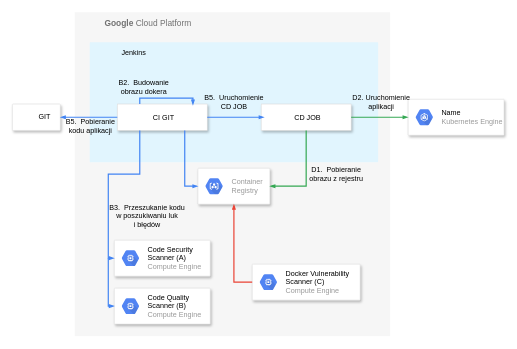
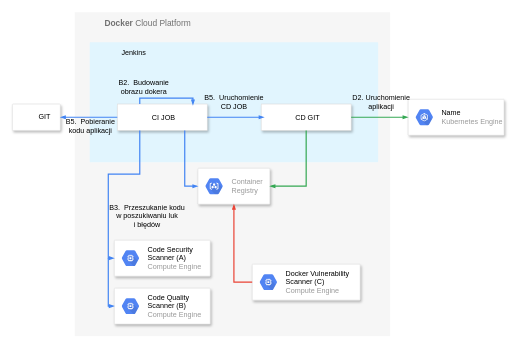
  <mxCell id="0" />
  <mxCell id="1" parent="0" />
- <mxCell id="2" value="&lt;b&gt;Google &lt;/b&gt;Cloud Platform" style="fillColor=#F6F6F6;strokeColor=none;shadow=0;gradientColor=none;fontSize=14;align=left;spacing=10;fontColor=#717171;9E9E9E;verticalAlign=top;spacingTop=-4;fontStyle=0;spacingLeft=40;html=1;container=0;" vertex="1" parent="1"><mxGeometry x="124" y="20" width="526" height="540" as="geometry" /></mxCell>
+ <mxCell id="2" value="&lt;b&gt;Docker &lt;/b&gt;Cloud Platform" style="fillColor=#F6F6F6;strokeColor=none;shadow=0;gradientColor=none;fontSize=14;align=left;spacing=10;fontColor=#717171;9E9E9E;verticalAlign=top;spacingTop=-4;fontStyle=0;spacingLeft=40;html=1;container=0;" vertex="1" parent="1"><mxGeometry x="124" y="20" width="526" height="540" as="geometry" /></mxCell>
  <mxCell id="3" value="" style="strokeColor=#dddddd;shadow=1;strokeWidth=1;rounded=1;absoluteArcSize=1;arcSize=2;" vertex="1" parent="1"><mxGeometry x="20" y="173" width="80" height="44" as="geometry" /></mxCell>
  <mxCell id="4" value="GIT" style="sketch=0;dashed=0;connectable=0;html=1;fillColor=default;strokeColor=none;shape=mxgraph.gcp2.blank;part=1;labelPosition=right;verticalLabelPosition=middle;align=left;verticalAlign=middle;spacingLeft=5;fontSize=12;" vertex="1" parent="3"><mxGeometry y="0.5" width="32" height="32" relative="1" as="geometry"><mxPoint x="5" y="-16" as="offset" /></mxGeometry></mxCell>
  <mxCell id="5" value="" style="shape=image;html=1;verticalAlign=top;verticalLabelPosition=bottom;labelBackgroundColor=#ffffff;imageAspect=0;aspect=fixed;image=https://cdn2.iconfinder.com/data/icons/font-awesome/1792/git-square-128.png;fillColor=none;" vertex="1" parent="3"><mxGeometry x="6.67" y="6" width="32" height="32" as="geometry" /></mxCell>
  <mxCell id="6" value="&lt;font color=&quot;#000000&quot;&gt;&amp;nbsp; &amp;nbsp; &amp;nbsp; &amp;nbsp; &amp;nbsp; &amp;nbsp; &amp;nbsp;Jenkins&lt;/font&gt;" style="sketch=0;points=[[0,0,0],[0.25,0,0],[0.5,0,0],[0.75,0,0],[1,0,0],[1,0.25,0],[1,0.5,0],[1,0.75,0],[1,1,0],[0.75,1,0],[0.5,1,0],[0.25,1,0],[0,1,0],[0,0.75,0],[0,0.5,0],[0,0.25,0]];rounded=1;absoluteArcSize=1;arcSize=2;html=1;strokeColor=none;gradientColor=none;shadow=0;dashed=0;fontSize=12;fontColor=#9E9E9E;align=left;verticalAlign=top;spacing=10;spacingTop=-4;fillColor=#E1F5FE;" vertex="1" parent="1"><mxGeometry x="149" y="70" width="481" height="200" as="geometry" /></mxCell>
  <mxCell id="7" value="" style="shape=image;html=1;verticalAlign=top;verticalLabelPosition=bottom;labelBackgroundColor=#ffffff;imageAspect=0;aspect=fixed;image=https://cdn0.iconfinder.com/data/icons/font-awesome-brands-vol-1/512/jenkins-128.png;fillColor=default;" vertex="1" parent="1"><mxGeometry x="149" y="70" width="40" height="40" as="geometry" /></mxCell>
- <mxCell id="8" value="CI GIT" style="dashed=0;strokeColor=#dddddd;shadow=1;strokeWidth=1;labelPosition=center;verticalLabelPosition=middle;align=center;verticalAlign=middle;spacingLeft=5;fontSize=12;fontColor=#000000;fillColor=default;" vertex="1" parent="1"><mxGeometry x="195" y="173" width="150" height="44" as="geometry" /></mxCell>
- <mxCell id="9" value="CD JOB" style="dashed=0;strokeColor=#dddddd;shadow=1;strokeWidth=1;labelPosition=center;verticalLabelPosition=middle;align=center;verticalAlign=middle;spacingLeft=5;fontSize=12;fontColor=#000000;fillColor=default;" vertex="1" parent="1"><mxGeometry x="435" y="173" width="150" height="44" as="geometry" /></mxCell>
+ <mxCell id="8" value="CI JOB" style="dashed=0;strokeColor=#dddddd;shadow=1;strokeWidth=1;labelPosition=center;verticalLabelPosition=middle;align=center;verticalAlign=middle;spacingLeft=5;fontSize=12;fontColor=#000000;fillColor=default;" vertex="1" parent="1"><mxGeometry x="195" y="173" width="150" height="44" as="geometry" /></mxCell>
+ <mxCell id="9" value="CD GIT" style="dashed=0;strokeColor=#dddddd;shadow=1;strokeWidth=1;labelPosition=center;verticalLabelPosition=middle;align=center;verticalAlign=middle;spacingLeft=5;fontSize=12;fontColor=#000000;fillColor=default;" vertex="1" parent="1"><mxGeometry x="435" y="173" width="150" height="44" as="geometry" /></mxCell>
  <mxCell id="10" value="" style="strokeColor=#dddddd;shadow=1;strokeWidth=1;rounded=1;absoluteArcSize=1;arcSize=2;fontColor=#000000;fillColor=default;align=center;" vertex="1" parent="1"><mxGeometry x="190" y="400" width="160" height="60" as="geometry" /></mxCell>
  <mxCell id="11" value="&lt;font color=&quot;#000000&quot;&gt;Code Security&lt;br&gt;Scanner (A)&lt;/font&gt;&lt;br&gt;Compute Engine" style="sketch=0;dashed=0;connectable=0;html=1;fillColor=#5184F3;strokeColor=none;shape=mxgraph.gcp2.hexIcon;prIcon=compute_engine;part=1;labelPosition=right;verticalLabelPosition=middle;align=left;verticalAlign=middle;spacingLeft=5;fontColor=#999999;fontSize=12;" vertex="1" parent="10"><mxGeometry y="0.5" width="44" height="39" relative="1" as="geometry"><mxPoint x="5" y="-19.5" as="offset" /></mxGeometry></mxCell>
  <mxCell id="12" value="" style="strokeColor=#dddddd;shadow=1;strokeWidth=1;rounded=1;absoluteArcSize=1;arcSize=2;fontColor=#000000;fillColor=default;align=center;" vertex="1" parent="1"><mxGeometry x="190" y="480" width="160" height="60" as="geometry" /></mxCell>
  <mxCell id="13" value="&lt;font color=&quot;#000000&quot;&gt;Code Quality&lt;br&gt;Scanner (B)&lt;/font&gt;&lt;br&gt;Compute Engine" style="sketch=0;dashed=0;connectable=0;html=1;fillColor=#5184F3;strokeColor=none;shape=mxgraph.gcp2.hexIcon;prIcon=compute_engine;part=1;labelPosition=right;verticalLabelPosition=middle;align=left;verticalAlign=middle;spacingLeft=5;fontColor=#999999;fontSize=12;" vertex="1" parent="12"><mxGeometry y="0.5" width="44" height="39" relative="1" as="geometry"><mxPoint x="5" y="-19.5" as="offset" /></mxGeometry></mxCell>
  <mxCell id="14" value="" style="strokeColor=#dddddd;shadow=1;strokeWidth=1;rounded=1;absoluteArcSize=1;arcSize=2;fontColor=#000000;fillColor=default;align=center;" vertex="1" parent="1"><mxGeometry x="329.5" y="280" width="120" height="60" as="geometry" /></mxCell>
  <mxCell id="15" value="Container&#10;Registry" style="sketch=0;dashed=0;connectable=0;html=1;fillColor=#5184F3;strokeColor=none;shape=mxgraph.gcp2.hexIcon;prIcon=container_registry;part=1;labelPosition=right;verticalLabelPosition=middle;align=left;verticalAlign=middle;spacingLeft=5;fontColor=#999999;fontSize=12;" vertex="1" parent="14"><mxGeometry y="0.5" width="44" height="39" relative="1" as="geometry"><mxPoint x="5" y="-19.5" as="offset" /></mxGeometry></mxCell>
  <mxCell id="16" value="" style="strokeColor=#dddddd;shadow=1;strokeWidth=1;rounded=1;absoluteArcSize=1;arcSize=2;fontColor=#000000;fillColor=default;align=center;" vertex="1" parent="1"><mxGeometry x="420" y="440" width="180" height="60" as="geometry" /></mxCell>
  <mxCell id="17" value="&lt;font color=&quot;#000000&quot;&gt;Docker Vulnerability&lt;br&gt;Scanner (C)&lt;/font&gt;&lt;br&gt;Compute Engine" style="sketch=0;dashed=0;connectable=0;html=1;fillColor=#5184F3;strokeColor=none;shape=mxgraph.gcp2.hexIcon;prIcon=compute_engine;part=1;labelPosition=right;verticalLabelPosition=middle;align=left;verticalAlign=middle;spacingLeft=5;fontColor=#999999;fontSize=12;" vertex="1" parent="16"><mxGeometry y="0.5" width="44" height="39" relative="1" as="geometry"><mxPoint x="5" y="-19.5" as="offset" /></mxGeometry></mxCell>
  <mxCell id="18" value="" style="strokeColor=#dddddd;shadow=1;strokeWidth=1;rounded=1;absoluteArcSize=1;arcSize=2;fontColor=#000000;fillColor=default;align=center;" vertex="1" parent="1"><mxGeometry x="680" y="165" width="160" height="60" as="geometry" /></mxCell>
  <mxCell id="19" value="&lt;font color=&quot;#000000&quot;&gt;Name&lt;/font&gt;&lt;br&gt;Kubernetes Engine" style="sketch=0;dashed=0;connectable=0;html=1;fillColor=#5184F3;strokeColor=none;shape=mxgraph.gcp2.hexIcon;prIcon=container_engine;part=1;labelPosition=right;verticalLabelPosition=middle;align=left;verticalAlign=middle;spacingLeft=5;fontColor=#999999;fontSize=12;" vertex="1" parent="18"><mxGeometry y="0.5" width="44" height="39" relative="1" as="geometry"><mxPoint x="5" y="-19.5" as="offset" /></mxGeometry></mxCell>
  <mxCell id="20" value="B5. &amp;nbsp;Pobieranie kodu aplikacji" style="text;html=1;strokeColor=none;fillColor=none;align=center;verticalAlign=middle;whiteSpace=wrap;rounded=0;fontColor=#000000;" vertex="1" parent="1"><mxGeometry x="100" y="195" width="101" height="30" as="geometry" /></mxCell>
  <mxCell id="21" value="" style="edgeStyle=orthogonalEdgeStyle;fontSize=12;html=1;endArrow=blockThin;endFill=1;rounded=0;strokeWidth=2;endSize=4;startSize=4;dashed=0;strokeColor=#4284F3;fontColor=#000000;exitX=0;exitY=0.5;exitDx=0;exitDy=0;entryX=1;entryY=0.5;entryDx=0;entryDy=0;" edge="1" parent="1" source="8" target="3"><mxGeometry width="100" relative="1" as="geometry"><mxPoint x="229.5" y="250" as="sourcePoint" /><mxPoint x="329.5" y="250" as="targetPoint" /></mxGeometry></mxCell>
  <mxCell id="22" value="" style="edgeStyle=orthogonalEdgeStyle;fontSize=12;html=1;endArrow=blockThin;endFill=1;rounded=0;strokeWidth=2;endSize=4;startSize=4;dashed=0;strokeColor=#4284F3;fontColor=#000000;exitX=0.25;exitY=0;exitDx=0;exitDy=0;entryX=0.841;entryY=0.04;entryDx=0;entryDy=0;entryPerimeter=0;" edge="1" parent="1" source="8" target="8"><mxGeometry width="100" relative="1" as="geometry"><mxPoint x="220" y="150" as="sourcePoint" /><mxPoint x="320" y="150" as="targetPoint" /><Array as="points"><mxPoint x="233" y="163" /><mxPoint x="321" y="163" /></Array></mxGeometry></mxCell>
  <mxCell id="23" value="B2. &amp;nbsp;Budowanie obrazu dokera" style="text;html=1;strokeColor=none;fillColor=none;align=center;verticalAlign=middle;whiteSpace=wrap;rounded=0;fontColor=#000000;" vertex="1" parent="1"><mxGeometry x="188.5" y="130" width="101" height="30" as="geometry" /></mxCell>
  <mxCell id="24" value="B3. &amp;nbsp;Przeszukanie kodu w poszukiwaniu luk&lt;br&gt;i błędów" style="text;html=1;strokeColor=none;fillColor=none;align=center;verticalAlign=middle;whiteSpace=wrap;rounded=0;fontColor=#000000;" vertex="1" parent="1"><mxGeometry x="180" y="330" width="130" height="60" as="geometry" /></mxCell>
  <mxCell id="25" value="" style="edgeStyle=orthogonalEdgeStyle;fontSize=12;html=1;endArrow=blockThin;endFill=1;rounded=0;strokeWidth=2;endSize=4;startSize=4;dashed=0;strokeColor=#4284F3;fontColor=#000000;entryX=0;entryY=0.5;entryDx=0;entryDy=0;exitX=0.25;exitY=1;exitDx=0;exitDy=0;" edge="1" parent="1" source="8" target="10"><mxGeometry width="100" relative="1" as="geometry"><mxPoint x="149" y="300" as="sourcePoint" /><mxPoint x="249" y="300" as="targetPoint" /><Array as="points"><mxPoint x="233" y="290" /><mxPoint x="180" y="290" /><mxPoint x="180" y="430" /></Array></mxGeometry></mxCell>
  <mxCell id="26" value="" style="edgeStyle=orthogonalEdgeStyle;fontSize=12;html=1;endArrow=blockThin;endFill=1;rounded=0;strokeWidth=2;endSize=4;startSize=4;dashed=0;strokeColor=#4284F3;fontColor=#000000;entryX=0;entryY=0.5;entryDx=0;entryDy=0;" edge="1" parent="1" target="12"><mxGeometry width="100" relative="1" as="geometry"><mxPoint x="180" y="430" as="sourcePoint" /><mxPoint x="410" y="290" as="targetPoint" /><Array as="points"><mxPoint x="180" y="510" /></Array></mxGeometry></mxCell>
  <mxCell id="27" value="" style="edgeStyle=orthogonalEdgeStyle;fontSize=12;html=1;endArrow=blockThin;endFill=1;rounded=0;strokeWidth=2;endSize=4;startSize=4;dashed=0;strokeColor=#4284F3;fontColor=#000000;exitX=0.75;exitY=1;exitDx=0;exitDy=0;entryX=0;entryY=0.5;entryDx=0;entryDy=0;" edge="1" parent="1" source="8" target="14"><mxGeometry width="100" relative="1" as="geometry"><mxPoint x="310" y="290" as="sourcePoint" /><mxPoint x="410" y="290" as="targetPoint" /></mxGeometry></mxCell>
  <mxCell id="28" value="" style="edgeStyle=orthogonalEdgeStyle;fontSize=12;html=1;endArrow=blockThin;endFill=1;rounded=0;strokeWidth=2;endSize=4;startSize=4;dashed=0;strokeColor=#4284F3;fontColor=#000000;exitX=1;exitY=0.5;exitDx=0;exitDy=0;" edge="1" parent="1" source="8"><mxGeometry width="100" relative="1" as="geometry"><mxPoint x="363" y="150" as="sourcePoint" /><mxPoint x="440" y="195" as="targetPoint" /></mxGeometry></mxCell>
  <mxCell id="29" value="B5. &amp;nbsp;Uruchomienie CD JOB" style="text;html=1;strokeColor=none;fillColor=none;align=center;verticalAlign=middle;whiteSpace=wrap;rounded=0;fontColor=#000000;" vertex="1" parent="1"><mxGeometry x="337.75" y="155" width="103.5" height="30" as="geometry" /></mxCell>
  <mxCell id="30" value="" style="edgeStyle=orthogonalEdgeStyle;fontSize=12;html=1;endArrow=blockThin;endFill=1;rounded=0;strokeWidth=2;endSize=4;startSize=4;strokeColor=#34A853;dashed=0;fontColor=#000000;exitX=0.5;exitY=1;exitDx=0;exitDy=0;entryX=1;entryY=0.5;entryDx=0;entryDy=0;" edge="1" parent="1" source="9" target="14"><mxGeometry width="100" relative="1" as="geometry"><mxPoint x="310" y="290" as="sourcePoint" /><mxPoint x="410" y="290" as="targetPoint" /><Array as="points"><mxPoint x="510" y="310" /></Array></mxGeometry></mxCell>
- <mxCell id="31" value="D1. &amp;nbsp;Pobieranie obrazu z rejestru" style="text;html=1;strokeColor=none;fillColor=none;align=center;verticalAlign=middle;whiteSpace=wrap;rounded=0;fontColor=#000000;" vertex="1" parent="1"><mxGeometry x="510" y="275" width="101" height="30" as="geometry" /></mxCell>
  <mxCell id="32" value="" style="edgeStyle=orthogonalEdgeStyle;fontSize=12;html=1;endArrow=blockThin;endFill=1;rounded=0;strokeWidth=2;endSize=4;startSize=4;strokeColor=#34A853;dashed=0;fontColor=#000000;exitX=1;exitY=0.5;exitDx=0;exitDy=0;entryX=0;entryY=0.5;entryDx=0;entryDy=0;" edge="1" parent="1" source="9" target="18"><mxGeometry width="100" relative="1" as="geometry"><mxPoint x="590" y="193.82" as="sourcePoint" /><mxPoint x="690" y="193.82" as="targetPoint" /></mxGeometry></mxCell>
  <mxCell id="33" value="D2. Uruchomienie aplikacji" style="text;html=1;strokeColor=none;fillColor=none;align=center;verticalAlign=middle;whiteSpace=wrap;rounded=0;fontColor=#000000;" vertex="1" parent="1"><mxGeometry x="585" y="155" width="101" height="30" as="geometry" /></mxCell>
  <mxCell id="34" value="" style="edgeStyle=orthogonalEdgeStyle;fontSize=12;html=1;endArrow=blockThin;endFill=1;rounded=0;strokeWidth=2;endSize=4;startSize=4;strokeColor=#EA4335;dashed=0;fontColor=#000000;entryX=0.5;entryY=1;entryDx=0;entryDy=0;exitX=0;exitY=0.5;exitDx=0;exitDy=0;" edge="1" parent="1" source="16" target="14"><mxGeometry width="100" relative="1" as="geometry"><mxPoint x="310" y="290" as="sourcePoint" /><mxPoint x="410" y="290" as="targetPoint" /></mxGeometry></mxCell>
